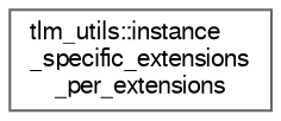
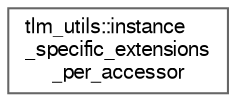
  digraph {
    rankdir=LR
-   n1 [color=grey40 fillcolor=white fontname=FreeSans fontsize=10 height=0.2 label="tlm_utils::instance\l_specific_extensions\l_per_extensions" shape=box style=filled width=0.4]
+   n1 [color=grey40 fillcolor=white fontname=FreeSans fontsize=10 height=0.2 label="tlm_utils::instance\l_specific_extensions\l_per_accessor" shape=box style=filled width=0.4]
  }
